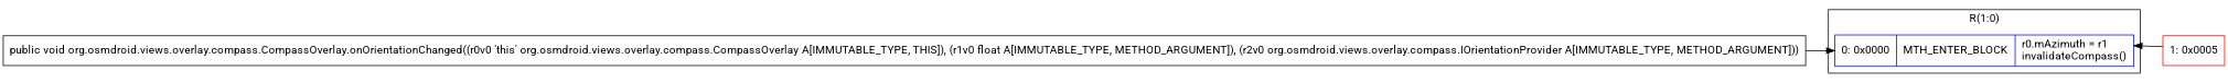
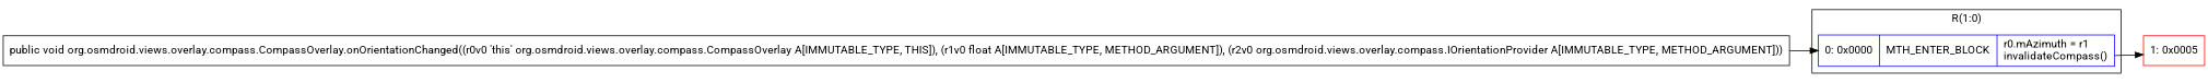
  digraph {
    rankdir=LR
    fontname=Roboto
    node [shape=record fontname=Roboto]
    edge [fontname=Roboto]
    n1 [color=blue label="{0\:\ 0x0000|MTH_ENTER_BLOCK\l|r0.mAzimuth = r1\linvalidateCompass()\l}"]
    n2 [color=red label="{1\:\ 0x0005}"]
    n3 [label="{public void org.osmdroid.views.overlay.compass.CompassOverlay.onOrientationChanged((r0v0 'this' org.osmdroid.views.overlay.compass.CompassOverlay A[IMMUTABLE_TYPE, THIS]), (r1v0 float A[IMMUTABLE_TYPE, METHOD_ARGUMENT]), (r2v0 org.osmdroid.views.overlay.compass.IOrientationProvider A[IMMUTABLE_TYPE, METHOD_ARGUMENT])) }"]
    subgraph cluster_1 {
      label="R(1:0)"
      n1
    }
-   n2 -> n1
+   n1 -> n2
    n3 -> n1
  }
